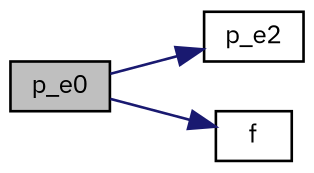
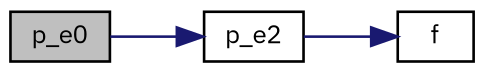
  digraph {
    fontname="IBM Plex Sans"
    rankdir=LR
    node [color=black fillcolor=white fontname="IBM Plex Sans" fontsize=10 shape=record style=filled]
    edge [color=midnightblue fontname="IBM Plex Sans" fontsize=10 labelfontname=Helvetica labelfontsize=10 style=solid]
    n1 [fillcolor=grey75 fontcolor=black height=0.2 label=p_e0 width=0.4]
    n2 [height=0.2 label=p_e2 width=0.4]
    n3 [height=0.2 label=f width=0.4]
    n1 -> n2
-   n1 -> n3
+   n2 -> n3
  }
